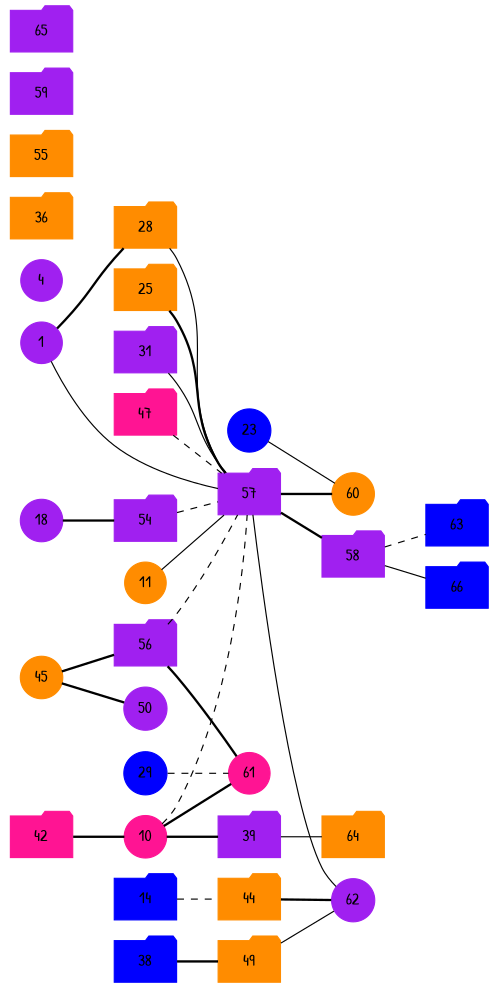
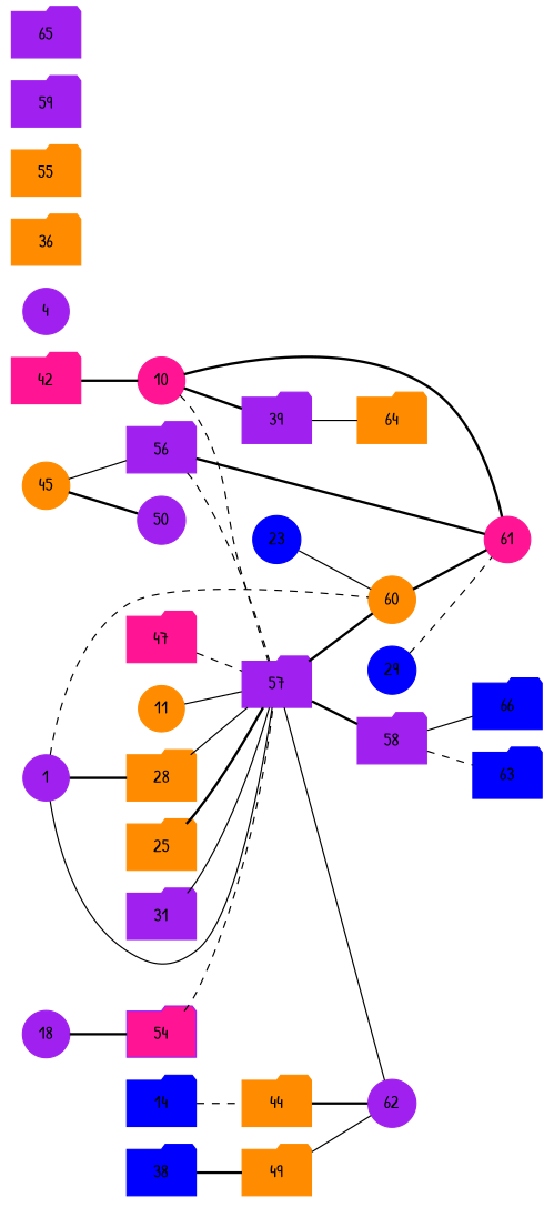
  graph {
    fontname="Patrick Hand"
    rankdir=LR
    node [color=purple fontname="Patrick Hand" shape=folder style=filled]
    edge [fontname="Patrick Hand" style=bold]
    28 [color=darkorange super="+2"]
    57 [super="+32+53"]
    1 [shape=circle]
    60 [color=darkorange shape=circle super="+17+21+43"]
    62 [shape=circle super="+24+46"]
    58 [super="+19+26"]
    61 [color=deeppink shape=circle super="+12"]
    4 [shape=circle]
    10 [color=deeppink shape=circle]
    39
    64 [color=darkorange]
    11 [color=darkorange shape=circle]
    14 [color=blue]
    44 [color=darkorange]
    18 [shape=circle]
-   54
+   54 [fillcolor=deeppink]
    23 [color=blue shape=circle]
    25 [color=darkorange]
    29 [color=blue shape=circle]
    31
    36 [color=darkorange]
    49 [color=darkorange super="+13"]
    38 [color=blue]
    42 [color=deeppink]
    45 [color=darkorange shape=circle]
    50 [shape=circle]
    56 [super="+41"]
    47 [color=deeppink]
    55 [color=darkorange]
    63 [color=blue]
    66 [color=blue]
    59
    65
    28 -- 57 [style=solid]
    57 -- 60 [weight=6]
    57 -- 62 [style=solid]
    57 -- 58 [weight=2]
    1 -- 28 [weight=2]
    1 -- 57 [style=solid weight=2]
+   1 -- 60 [style=dashed]
+   60 -- 61 [weight=2]
    58 -- 63 [style=dashed]
    58 -- 66 [style=solid]
    10 -- 57 [style=dashed weight=2]
    10 -- 61 [weight=2]
    10 -- 39
    39 -- 64 [style=solid]
    11 -- 57 [style=solid]
    14 -- 44 [style=dashed]
    44 -- 62
    18 -- 54
    54 -- 57 [style=dashed]
    23 -- 60 [style=solid]
    25 -- 57
    29 -- 61 [style=dashed]
    31 -- 57 [style=solid]
    49 -- 62 [style=solid]
    38 -- 49
    42 -- 10
    45 -- 50
-   45 -- 56
+   45 -- 56 [style=solid]
    56 -- 57 [style=dashed]
    56 -- 61
    47 -- 57 [style=dashed]
  }
